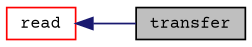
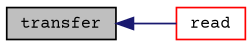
  digraph {
    rankdir=LR
    fontname="Courier Prime"
    node [fontname="Courier Prime" fontsize=10 shape=record]
    n1 [color=black fillcolor=grey75 fontcolor=black height=0.2 label=transfer style=filled width=0.4]
    n2 [color=red height=0.2 label=read width=0.4]
-   n2 -> n1 [color=midnightblue dir=back fontname="Courier Prime" fontsize=10 labelfontname=Helvetica labelfontsize=10 style=solid]
+   n1 -> n2 [color=midnightblue dir=back fontname="Courier Prime" fontsize=10 labelfontname=Helvetica labelfontsize=10 style=solid]
  }
